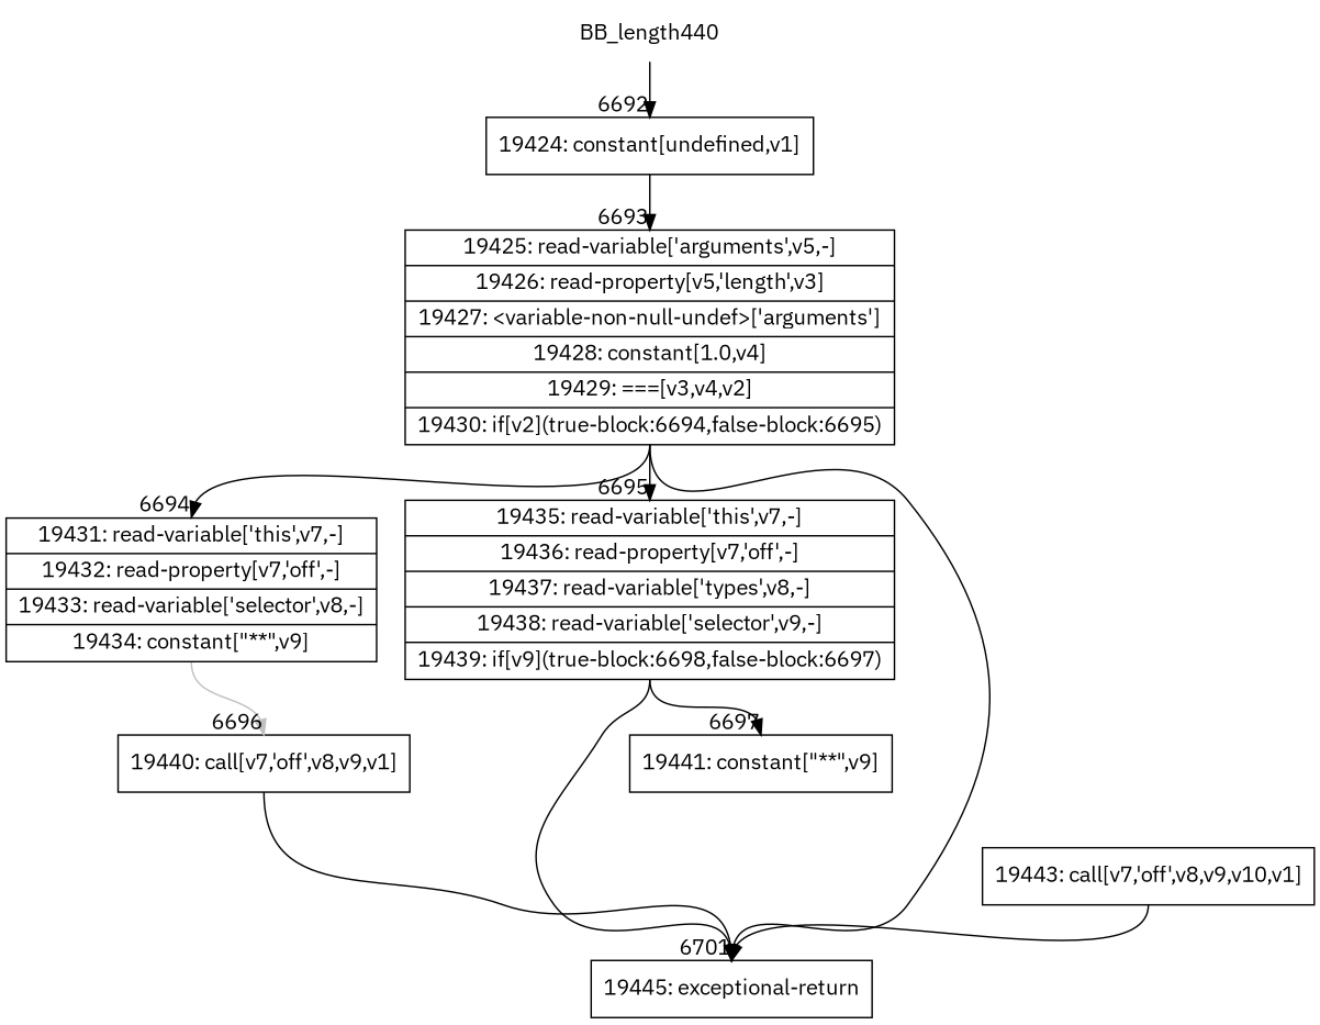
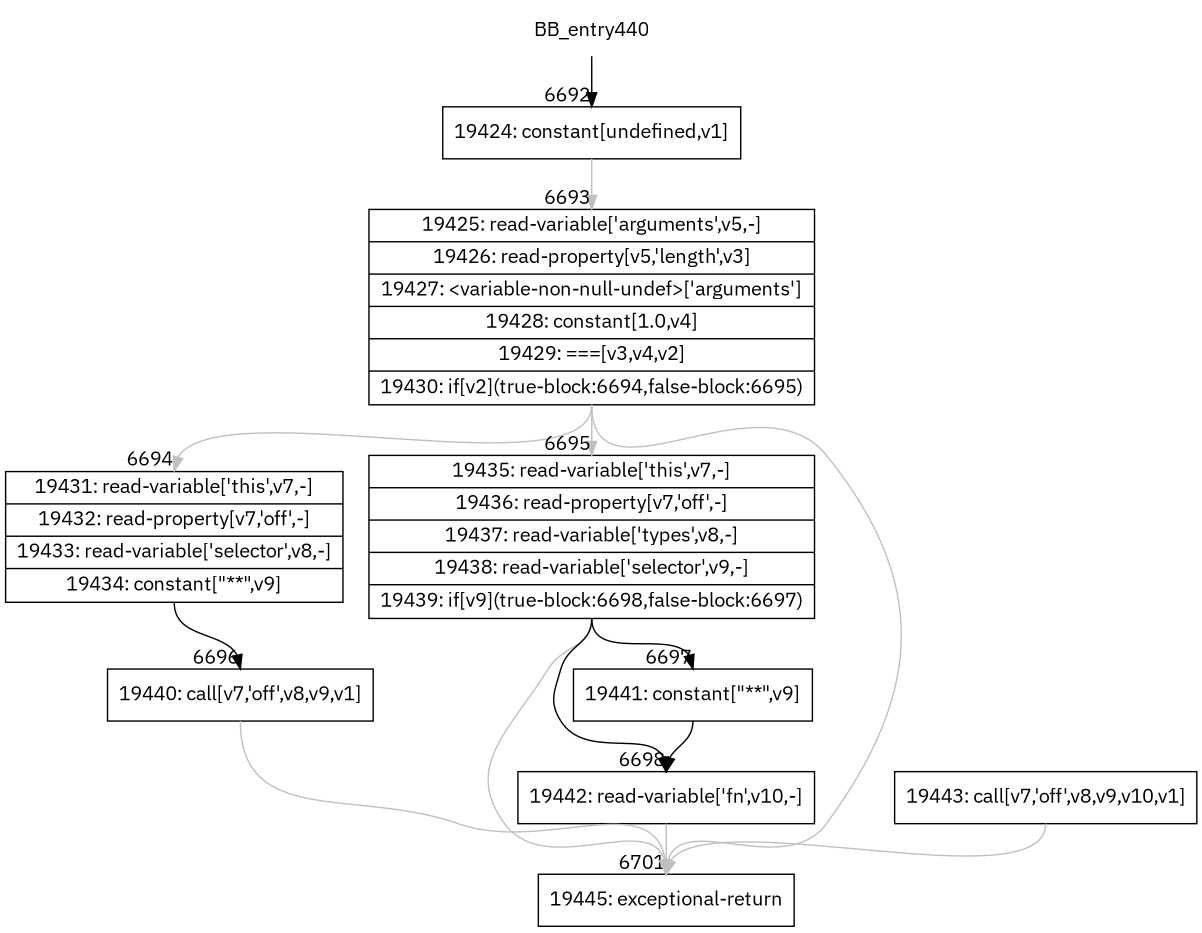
  digraph {
    fontname="IBM Plex Sans"
    rankdir=TD
    node [fontname="IBM Plex Sans" shape=record]
    edge [fontname="IBM Plex Sans" headport=n tailport=s]
-   BB_entry440 [shape=none label=BB_length440]
+   BB_entry440 [shape=none]
    n2 [label="{19424: constant[undefined,v1]}"]
    n3 [label="{19425: read-variable['arguments',v5,-]|19426: read-property[v5,'length',v3]|19427: \<variable-non-null-undef\>['arguments']|19428: constant[1.0,v4]|19429: ===[v3,v4,v2]|19430: if[v2](true-block:6694,false-block:6695)}"]
    n4 [label="{19431: read-variable['this',v7,-]|19432: read-property[v7,'off',-]|19433: read-variable['selector',v8,-]|19434: constant[\"**\",v9]}"]
    n5 [label="{19435: read-variable['this',v7,-]|19436: read-property[v7,'off',-]|19437: read-variable['types',v8,-]|19438: read-variable['selector',v9,-]|19439: if[v9](true-block:6698,false-block:6697)}"]
    n6 [label="{19445: exceptional-return}"]
    n7 [label="{19440: call[v7,'off',v8,v9,v1]}"]
+   n8 [label="{19442: read-variable['fn',v10,-]}"]
    n9 [label="{19441: constant[\"**\",v9]}"]
    n10 [label="{19443: call[v7,'off',v8,v9,v10,v1]}"]
    BB_entry440 -> n2 [headlabel="    6692"]
-   n2 -> n3 [headlabel="      6693"]
-   n3 -> n4 [headlabel="      6694"]
-   n3 -> n5 [headlabel="      6695"]
-   n3 -> n6 [color=black headlabel="      6701"]
-   n4 -> n7 [headlabel="      6696" color=gray]
-   n5 -> n6 [color=black]
+   n2 -> n3 [headlabel="      6693" color=gray]
+   n3 -> n4 [headlabel="      6694" color=gray]
+   n3 -> n5 [headlabel="      6695" color=gray]
+   n3 -> n6 [color=gray headlabel="      6701"]
+   n4 -> n7 [headlabel="      6696"]
+   n5 -> n6 [color=gray]
+   n5 -> n8 [headlabel="      6698"]
    n5 -> n9 [headlabel="      6697"]
-   n7 -> n6 [color=black]
-   n10 -> n6 [color=black]
+   n7 -> n6 [color=gray]
+   n8 -> n6 [color=gray]
+   n9 -> n8
+   n10 -> n6 [color=gray]
  }
